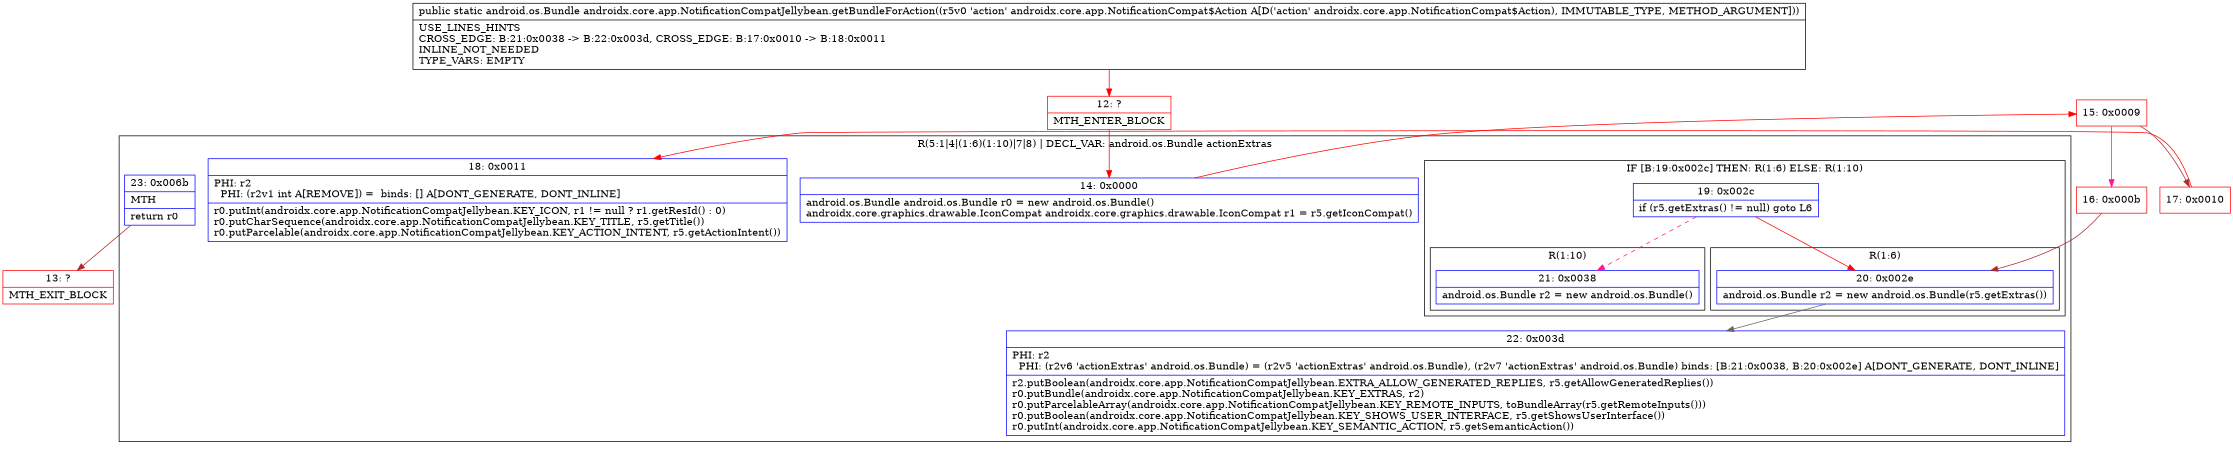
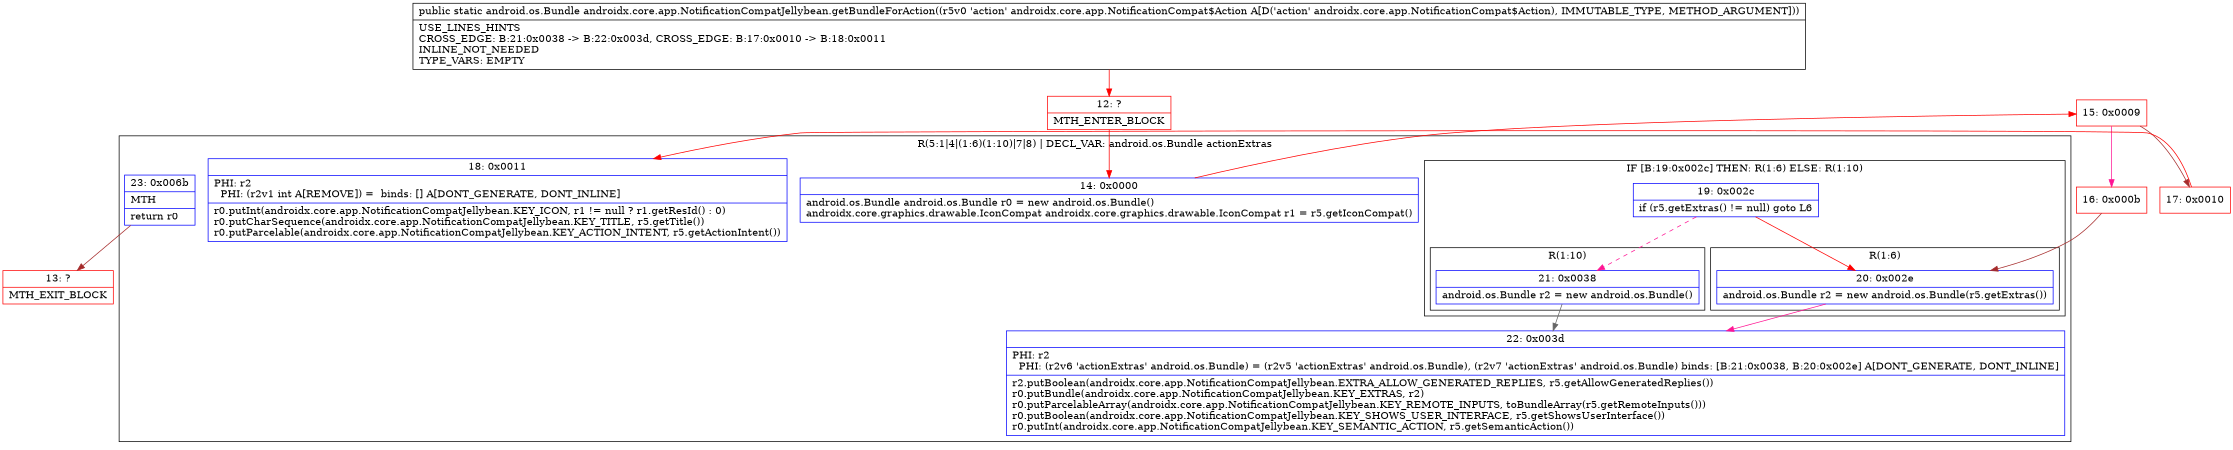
  digraph {
    node [color=blue shape=record]
    edge [color=red]
    n1 [label="{20\:\ 0x002e|android.os.Bundle r2 = new android.os.Bundle(r5.getExtras())\l}"]
    n2 [label="{21\:\ 0x0038|android.os.Bundle r2 = new android.os.Bundle()\l}"]
    n3 [label="{19\:\ 0x002c|if (r5.getExtras() != null) goto L6\l}"]
    n4 [label="{14\:\ 0x0000|android.os.Bundle android.os.Bundle r0 = new android.os.Bundle()\landroidx.core.graphics.drawable.IconCompat androidx.core.graphics.drawable.IconCompat r1 = r5.getIconCompat()\l}"]
    n5 [label="{18\:\ 0x0011|PHI: r2 \l  PHI: (r2v1 int A[REMOVE]) =  binds: [] A[DONT_GENERATE, DONT_INLINE]\l|r0.putInt(androidx.core.app.NotificationCompatJellybean.KEY_ICON, r1 != null ? r1.getResId() : 0)\lr0.putCharSequence(androidx.core.app.NotificationCompatJellybean.KEY_TITLE, r5.getTitle())\lr0.putParcelable(androidx.core.app.NotificationCompatJellybean.KEY_ACTION_INTENT, r5.getActionIntent())\l}"]
    n6 [label="{22\:\ 0x003d|PHI: r2 \l  PHI: (r2v6 'actionExtras' android.os.Bundle) = (r2v5 'actionExtras' android.os.Bundle), (r2v7 'actionExtras' android.os.Bundle) binds: [B:21:0x0038, B:20:0x002e] A[DONT_GENERATE, DONT_INLINE]\l|r2.putBoolean(androidx.core.app.NotificationCompatJellybean.EXTRA_ALLOW_GENERATED_REPLIES, r5.getAllowGeneratedReplies())\lr0.putBundle(androidx.core.app.NotificationCompatJellybean.KEY_EXTRAS, r2)\lr0.putParcelableArray(androidx.core.app.NotificationCompatJellybean.KEY_REMOTE_INPUTS, toBundleArray(r5.getRemoteInputs()))\lr0.putBoolean(androidx.core.app.NotificationCompatJellybean.KEY_SHOWS_USER_INTERFACE, r5.getShowsUserInterface())\lr0.putInt(androidx.core.app.NotificationCompatJellybean.KEY_SEMANTIC_ACTION, r5.getSemanticAction())\l}"]
    n7 [label="{23\:\ 0x006b|MTH\l|return r0\l}"]
    n8 [color=red label="{15\:\ 0x0009}"]
    n9 [color=red label="{13\:\ ?|MTH_EXIT_BLOCK\l}"]
    n10 [color=red label="{16\:\ 0x000b}"]
    n11 [color=red label="{17\:\ 0x0010}"]
    n12 [color=red label="{12\:\ ?|MTH_ENTER_BLOCK\l}"]
    n13 [label="{public static android.os.Bundle androidx.core.app.NotificationCompatJellybean.getBundleForAction((r5v0 'action' androidx.core.app.NotificationCompat$Action A[D('action' androidx.core.app.NotificationCompat$Action), IMMUTABLE_TYPE, METHOD_ARGUMENT]))  | USE_LINES_HINTS\lCROSS_EDGE: B:21:0x0038 \-\> B:22:0x003d, CROSS_EDGE: B:17:0x0010 \-\> B:18:0x0011\lINLINE_NOT_NEEDED\lTYPE_VARS: EMPTY\l}" color=""]
    subgraph cluster_1 {
      label="R(5:1|4|(1:6)(1:10)|7|8) | DECL_VAR: android.os.Bundle actionExtras\l"
      n4
      n5
      n6
      n7
      subgraph cluster_2 {
        label="IF [B:19:0x002c] THEN: R(1:6) ELSE: R(1:10)"
        n3
        subgraph cluster_3 {
          label="R(1:6)"
          n1
        }
        subgraph cluster_4 {
          label="R(1:10)"
          n2
        }
      }
    }
-   n1 -> n6 [color=gray40]
+   n1 -> n6 [color=deeppink]
+   n2 -> n6 [color=gray40]
    n3 -> n1
    n3 -> n2 [color=deeppink style=dashed]
    n4 -> n8
    n7 -> n9 [color=brown]
    n8 -> n10 [color=deeppink]
    n8 -> n11 [color=brown]
    n10 -> n1 [color=brown]
    n11 -> n5
    n12 -> n4
    n13 -> n12
  }
